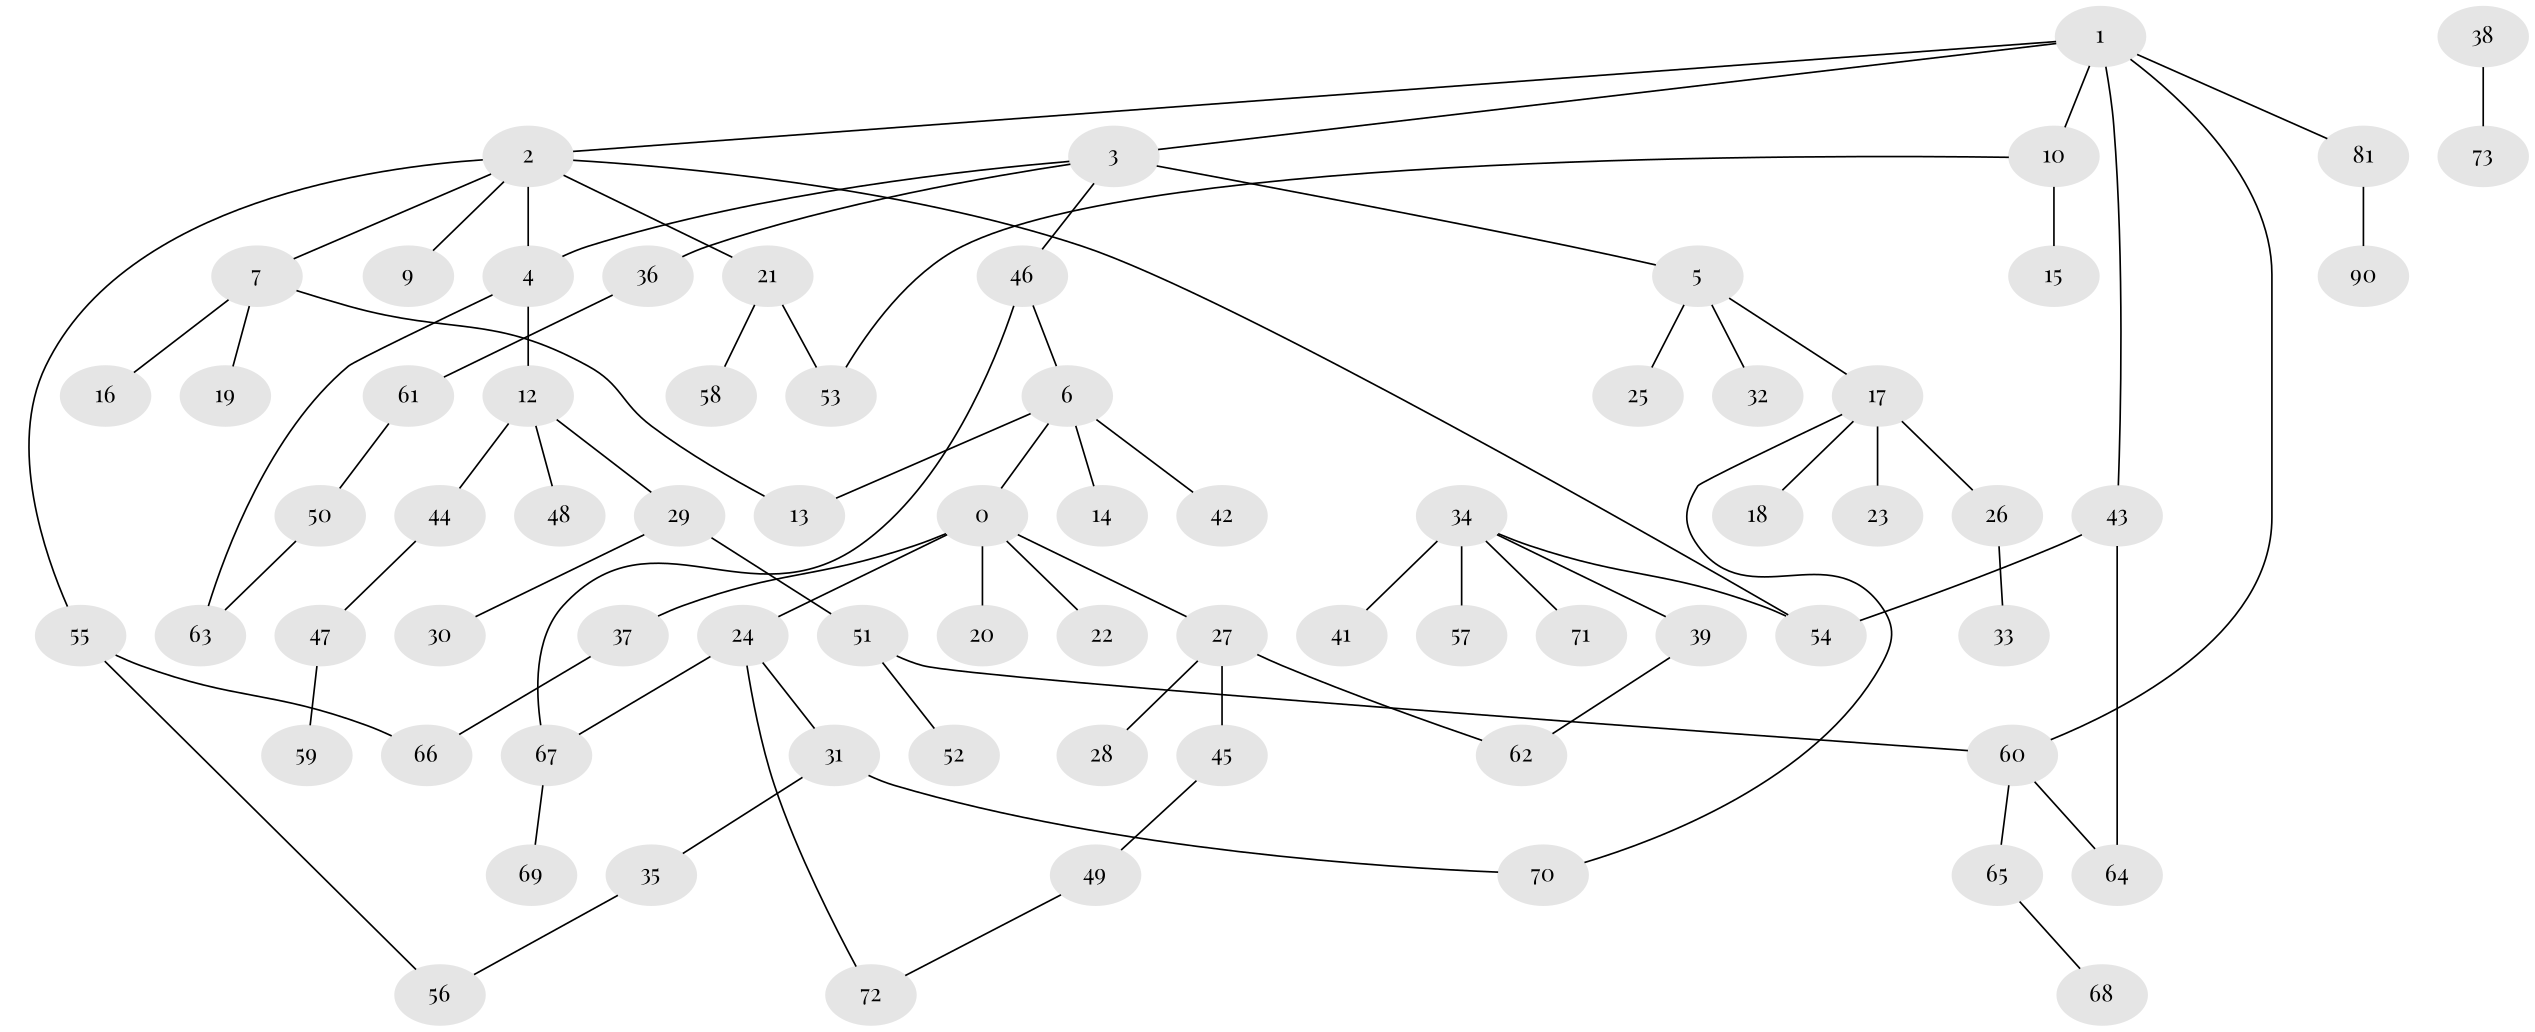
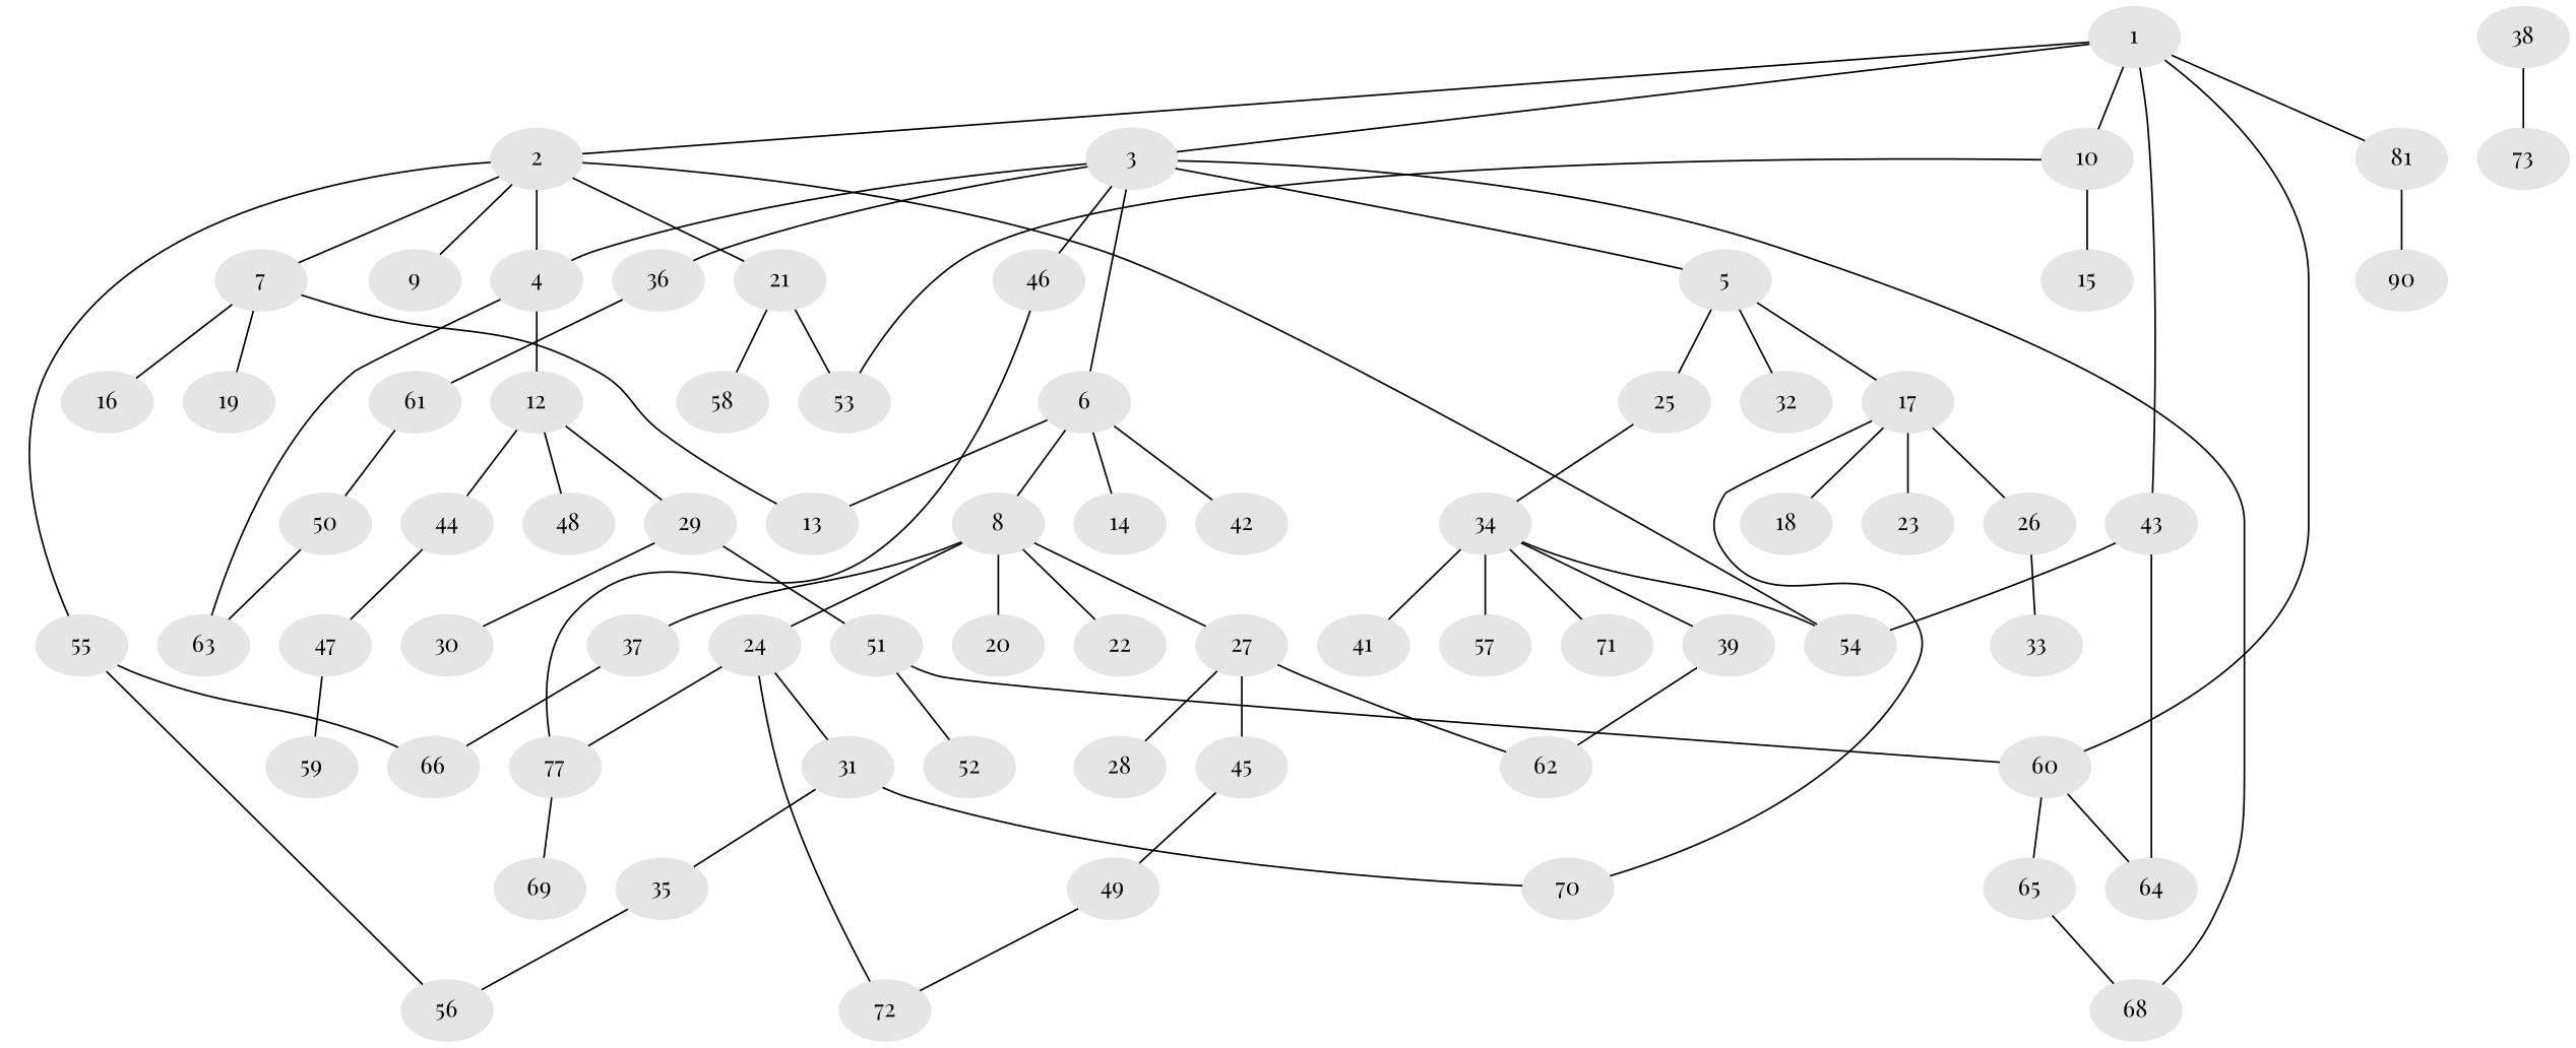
  graph {
    fontname="Playfair Display"
    node [color=gray90 fontname="Playfair Display" style=filled]
    edge [fontname="Playfair Display"]
    1
    2
    3
    10
    n5 [label=81]
    43
    60
    4
    7
    9
    21
    54
    55
    5
    6
    36
    46
    68
    15
    53
    n21 [label=90]
    64
    65
    12
    63
    13
    16
    19
    58
    56
    66
    17
    25
    32
-   8 [label=0]
+   8
    14
    42
    61
-   67
+   67 [label=77]
    29
    44
    48
    18
    23
    26
    70
    34
    20
    22
    24
    27
    37
    31
    72
    28
    45
    62
    30
    51
    47
    33
    38
    73
    35
    69
    39
    41
    57
    71
    49
    52
    50
    59
    1 -- 2
    1 -- 3
    1 -- 10
    1 -- n5
    1 -- 43
    1 -- 60
    2 -- 4
    2 -- 7
    2 -- 9
    2 -- 21
    2 -- 54
    2 -- 55
    3 -- 4
    3 -- 5
-   46 -- 6
+   3 -- 6
    3 -- 36
    3 -- 46
+   3 -- 68
    10 -- 15
    10 -- 53
    n5 -- n21
    43 -- 54
    43 -- 64
    60 -- 64
    60 -- 65
    4 -- 12
    4 -- 63
    7 -- 13
    7 -- 16
    7 -- 19
    21 -- 53
    21 -- 58
    55 -- 56
    55 -- 66
    5 -- 17
    5 -- 25
    5 -- 32
    6 -- 13
    6 -- 8
    6 -- 14
    6 -- 42
    36 -- 61
    46 -- 67
    65 -- 68
    12 -- 29
    12 -- 44
    12 -- 48
    17 -- 18
    17 -- 23
    17 -- 26
    17 -- 70
+   25 -- 34
    8 -- 20
    8 -- 22
    8 -- 24
    8 -- 27
    8 -- 37
    61 -- 50
    67 -- 69
    29 -- 30
    29 -- 51
    44 -- 47
    26 -- 33
    34 -- 54
    34 -- 39
    34 -- 41
    34 -- 57
    34 -- 71
    24 -- 67
    24 -- 31
    24 -- 72
    27 -- 28
    27 -- 45
    27 -- 62
    37 -- 66
    31 -- 70
    31 -- 35
    45 -- 49
    51 -- 60
    51 -- 52
    47 -- 59
    38 -- 73
    35 -- 56
    39 -- 62
    49 -- 72
    50 -- 63
  }
